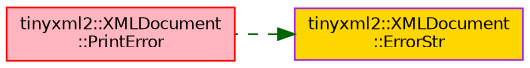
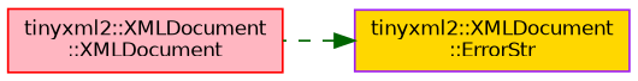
  digraph {
    rankdir=RL
    node [fontname=Helvetica fontsize=10 shape=record style=filled]
    n1 [color=purple fillcolor=gold fontcolor=black height=0.2 label="tinyxml2::XMLDocument\l::ErrorStr" width=0.4]
-   n2 [color=red fillcolor=lightpink height=0.2 label="tinyxml2::XMLDocument\l::PrintError" width=0.4]
+   n2 [color=red fillcolor=lightpink height=0.2 label="tinyxml2::XMLDocument\l::XMLDocument" width=0.4]
    n1 -> n2 [color=darkgreen dir=back fontname=Helvetica fontsize=10 labelfontname=Helvetica labelfontsize=10 style=dashed]
  }
